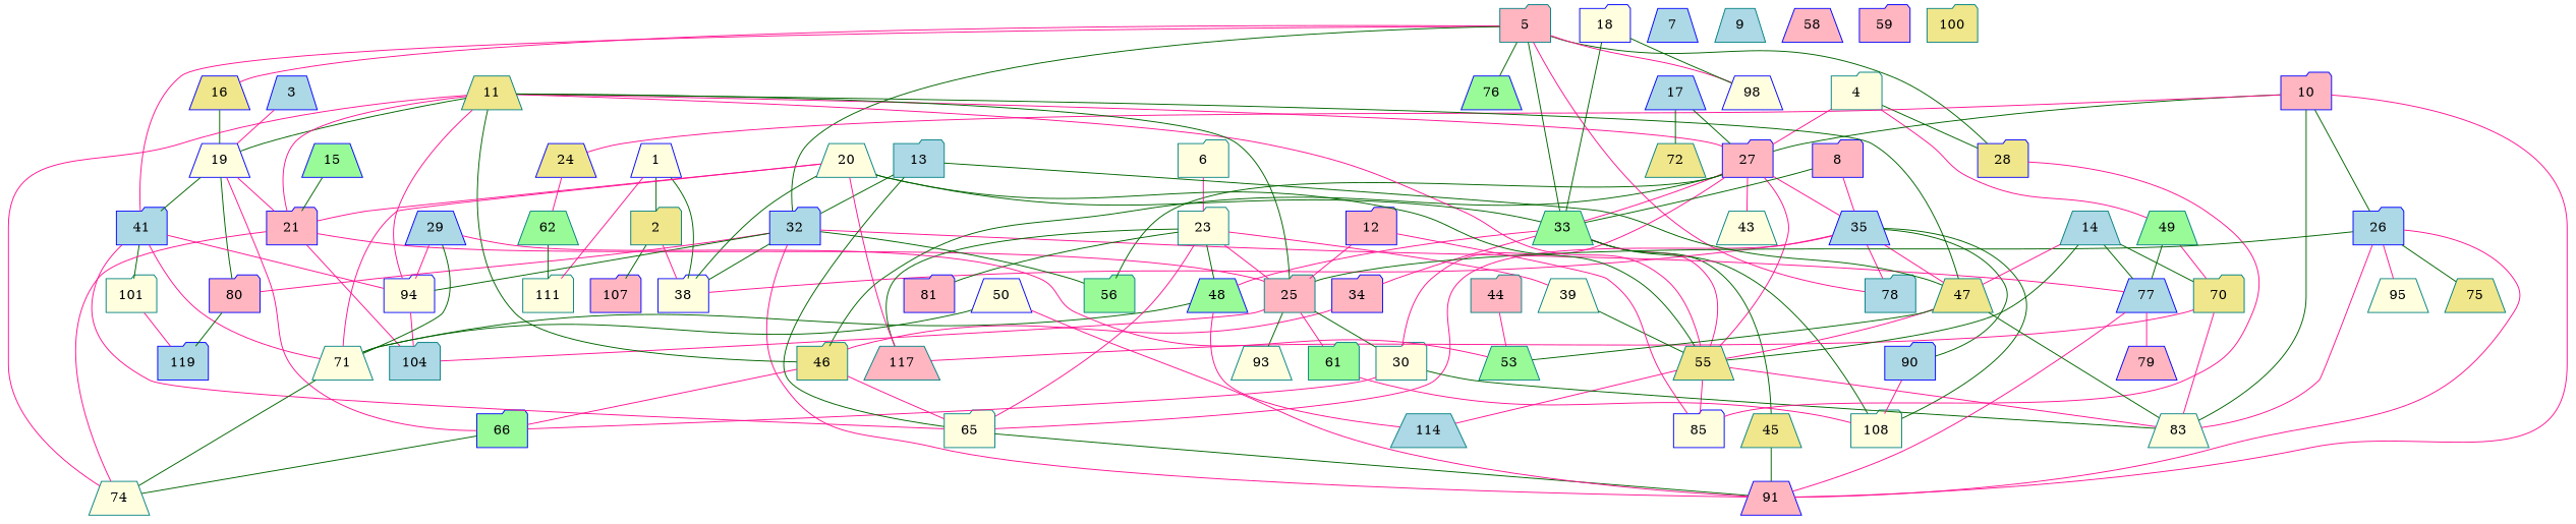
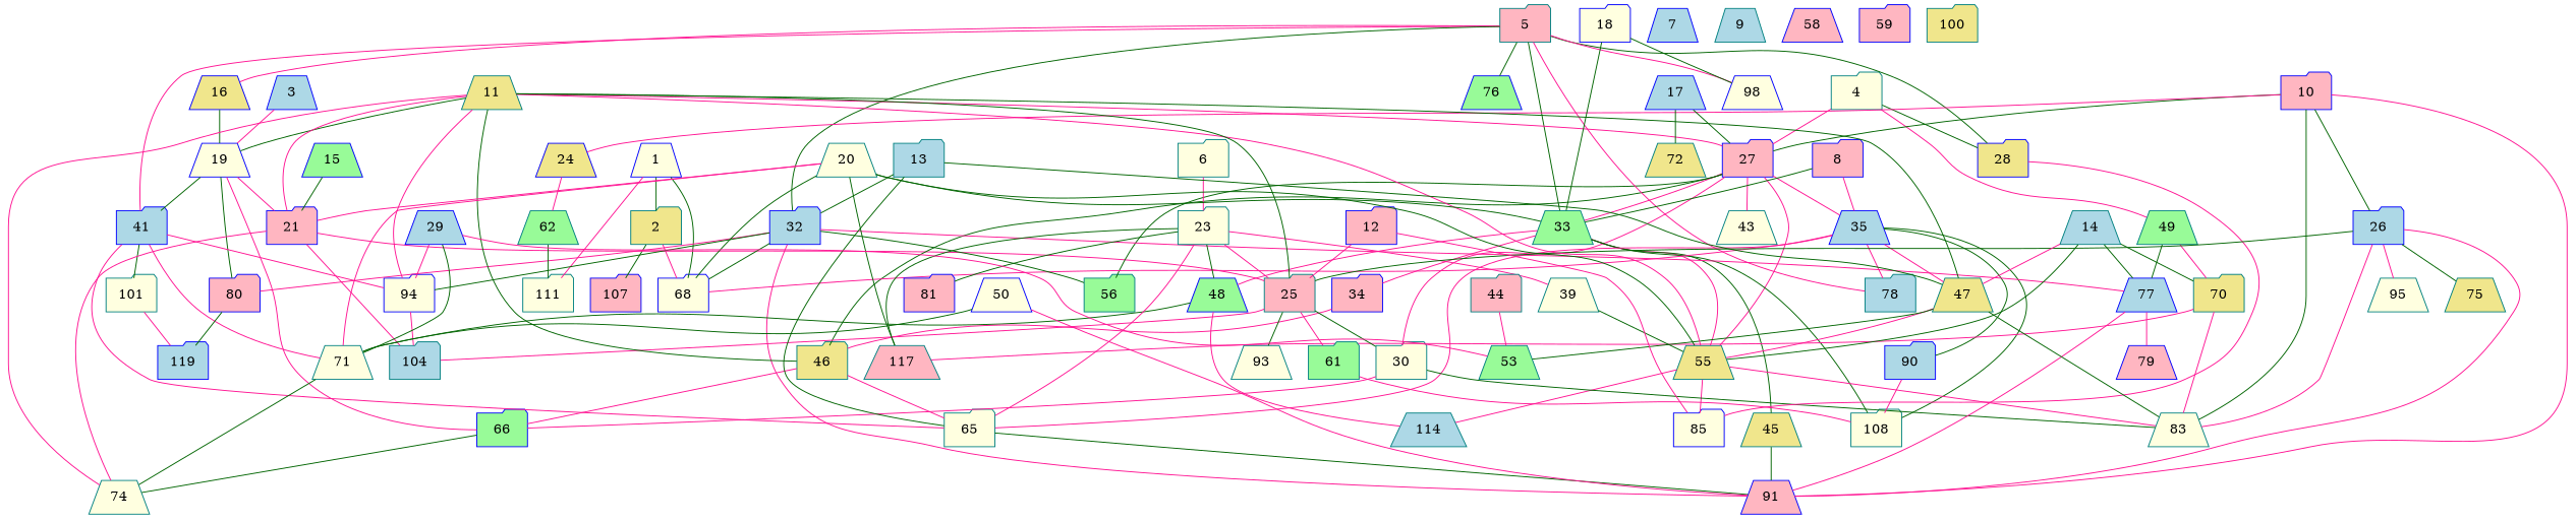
  graph {
    node [color=teal fillcolor=lightyellow shape=folder style=filled]
    edge [color=deeppink]
    1 [color=blue shape=trapezium super="+37"]
    2 [fillcolor=khaki super="+103"]
-   38 [color=blue super="+102"]
+   38 [color=blue super="+102" label=68]
    111
    107 [color=blue fillcolor=lightpink]
    19 [color=blue shape=trapezium super="+87"]
    41 [color=blue fillcolor=lightblue super="+51"]
    21 [color=blue fillcolor=lightpink super="+73"]
    66 [color=blue fillcolor=palegreen]
    80 [color=blue fillcolor=lightpink]
    3 [color=blue fillcolor=lightblue shape=trapezium]
    27 [color=blue fillcolor=lightpink super="+120"]
    33 [fillcolor=palegreen shape=trapezium super="+60"]
    35 [color=blue fillcolor=lightblue shape=trapezium super="+112"]
    46 [fillcolor=khaki super="+69"]
    55 [fillcolor=khaki shape=trapezium super="+105"]
    30 [super="+36"]
    43 [shape=trapezium]
    56 [fillcolor=palegreen]
    4
    28 [color=blue fillcolor=khaki super="+89"]
    49 [fillcolor=palegreen shape=trapezium super="+92"]
    85 [color=blue super="+116"]
    77 [color=blue fillcolor=lightblue shape=trapezium]
    70 [fillcolor=khaki super="+86"]
    5 [fillcolor=lightpink super="+42"]
    16 [color=blue fillcolor=khaki shape=trapezium]
    32 [color=blue fillcolor=lightblue super="+106"]
    76 [color=blue fillcolor=palegreen shape=trapezium]
    78 [fillcolor=lightblue]
    98 [color=blue shape=trapezium]
    91 [color=blue fillcolor=lightpink shape=trapezium super="+113"]
    94 [color=blue]
    48 [color=blue fillcolor=palegreen shape=trapezium super="+110"]
    34 [color=blue fillcolor=lightpink super="+52"]
    45 [fillcolor=khaki shape=trapezium]
    108
    65 [super="+99"]
    71 [shape=trapezium super="+115"]
    101
    23 [super="+31"]
    25 [fillcolor=lightpink super="+64"]
    117 [fillcolor=lightpink shape=trapezium]
    39 [shape=trapezium]
    81 [color=blue fillcolor=lightpink]
    6
    7 [color=blue fillcolor=lightblue shape=trapezium]
    8 [color=blue fillcolor=lightpink]
    47 [fillcolor=khaki shape=trapezium]
    90 [color=blue fillcolor=lightblue]
    9 [fillcolor=lightblue shape=trapezium super="+82"]
    10 [color=blue fillcolor=lightpink super="+40"]
    n53 [color=blue fillcolor=lightblue label=26 super="+84"]
    24 [color=blue fillcolor=khaki shape=trapezium super="+57"]
    83 [shape=trapezium super="+96"]
    75 [fillcolor=khaki shape=trapezium]
    95 [shape=trapezium]
    62 [fillcolor=palegreen shape=trapezium]
    11 [fillcolor=khaki shape=trapezium super="+97"]
    74 [shape=trapezium]
    104 [fillcolor=lightblue]
    61 [fillcolor=palegreen]
    93 [shape=trapezium]
    53 [fillcolor=palegreen shape=trapezium super="+54"]
    114 [fillcolor=lightblue shape=trapezium]
    12 [color=blue fillcolor=lightpink]
    13 [fillcolor=lightblue super="+63"]
    14 [fillcolor=lightblue shape=trapezium super="+26"]
    79 [color=blue fillcolor=lightpink shape=trapezium]
    15 [color=blue fillcolor=palegreen shape=trapezium]
    17 [color=blue fillcolor=lightblue shape=trapezium]
    72 [fillcolor=khaki shape=trapezium super="+109"]
    18 [color=blue]
    119 [color=blue fillcolor=lightblue]
    20 [shape=trapezium super="+68"]
    29 [color=blue fillcolor=lightblue shape=trapezium super="+88"]
    44 [fillcolor=lightpink super="+118"]
    50 [color=blue shape=trapezium super="+67"]
    58 [color=blue fillcolor=lightpink shape=trapezium]
    59 [color=blue fillcolor=lightpink]
    100 [fillcolor=khaki]
    1 -- 2 [color=darkgreen]
    1 -- 38 [color=darkgreen]
    1 -- 111
    2 -- 38
    2 -- 107 [color=darkgreen]
    19 -- 41 [color=darkgreen]
    19 -- 21
    19 -- 66
    19 -- 80 [color=darkgreen]
    41 -- 94
    41 -- 65
    41 -- 71
    41 -- 101 [color=darkgreen]
    21 -- 25
    21 -- 74
    21 -- 104
    66 -- 74 [color=darkgreen]
    80 -- 119 [color=darkgreen]
    3 -- 19
    27 -- 33
    27 -- 35
    27 -- 46 [color=darkgreen]
    27 -- 55
    27 -- 30
    27 -- 43
    27 -- 56 [color=darkgreen]
    33 -- 55
    33 -- 48
    33 -- 34
    33 -- 45 [color=darkgreen]
    33 -- 108 [color=darkgreen]
    35 -- 38
    35 -- 78
    35 -- 108 [color=darkgreen]
    35 -- 65
    35 -- 47
    35 -- 90 [color=darkgreen]
    46 -- 66
    46 -- 65
    55 -- 85
    55 -- 83
    55 -- 114
    30 -- 66
    30 -- 83 [color=darkgreen]
    4 -- 27 [weight=2]
    4 -- 28 [color=darkgreen]
    4 -- 49
    28 -- 85
    49 -- 77 [color=darkgreen]
    49 -- 70
    77 -- 91
    77 -- 79
    70 -- 117
    70 -- 83
    5 -- 41
    5 -- 33 [color=darkgreen]
    5 -- 28 [color=darkgreen]
    5 -- 16
    5 -- 32 [color=darkgreen]
    5 -- 76 [color=darkgreen]
    5 -- 78
    5 -- 98
    16 -- 19 [color=darkgreen]
    32 -- 38 [color=darkgreen]
    32 -- 80
    32 -- 56 [color=darkgreen]
    32 -- 77
    32 -- 91
    32 -- 94 [color=darkgreen]
    94 -- 104
    48 -- 71 [color=darkgreen]
    48 -- 114
    34 -- 46
    45 -- 91 [color=darkgreen]
    65 -- 91 [color=darkgreen]
    71 -- 74 [color=darkgreen]
    101 -- 119
    23 -- 48 [color=darkgreen]
    23 -- 65
    23 -- 25
    23 -- 117 [color=darkgreen]
    23 -- 39
    23 -- 81 [color=darkgreen]
    25 -- 30 [color=darkgreen]
    25 -- 104
    25 -- 61
    25 -- 93 [color=darkgreen]
    39 -- 55 [color=darkgreen]
    6 -- 23
    8 -- 33 [color=darkgreen]
    8 -- 35
    47 -- 55
    47 -- 83 [color=darkgreen]
    47 -- 53 [color=darkgreen]
    90 -- 108
    10 -- 27 [color=darkgreen]
    10 -- 91
    10 -- n53 [color=darkgreen]
    10 -- 24
    10 -- 83 [color=darkgreen]
    n53 -- 91
    n53 -- 25 [color=darkgreen]
    n53 -- 83
    n53 -- 75 [color=darkgreen]
    n53 -- 95
    24 -- 62
    62 -- 111 [color=darkgreen]
    11 -- 19 [color=darkgreen]
    11 -- 21
    11 -- 27
    11 -- 46 [color=darkgreen]
    11 -- 55
    11 -- 94
    11 -- 25 [color=darkgreen]
    11 -- 47 [color=darkgreen]
    11 -- 74
    61 -- 108
    12 -- 85
    12 -- 25
    13 -- 32 [color=darkgreen]
    13 -- 65 [color=darkgreen]
    13 -- 47 [color=darkgreen]
    14 -- 55 [color=darkgreen]
    14 -- 77 [color=darkgreen]
    14 -- 70 [color=darkgreen]
    14 -- 47
    15 -- 21 [color=darkgreen]
    17 -- 27 [color=darkgreen]
    17 -- 72 [color=darkgreen]
    18 -- 33 [color=darkgreen]
    18 -- 98 [color=darkgreen]
    20 -- 38 [color=darkgreen]
    20 -- 21
    20 -- 33 [color=darkgreen]
    20 -- 55 [color=darkgreen]
    20 -- 71
-   20 -- 117
+   20 -- 117 [color=darkgreen]
    29 -- 94
    29 -- 71 [color=darkgreen]
    29 -- 53
    44 -- 53
    50 -- 91
    50 -- 71 [color=darkgreen]
  }
